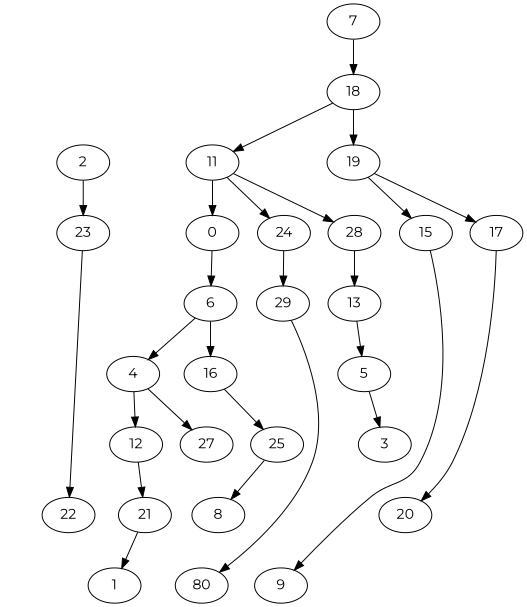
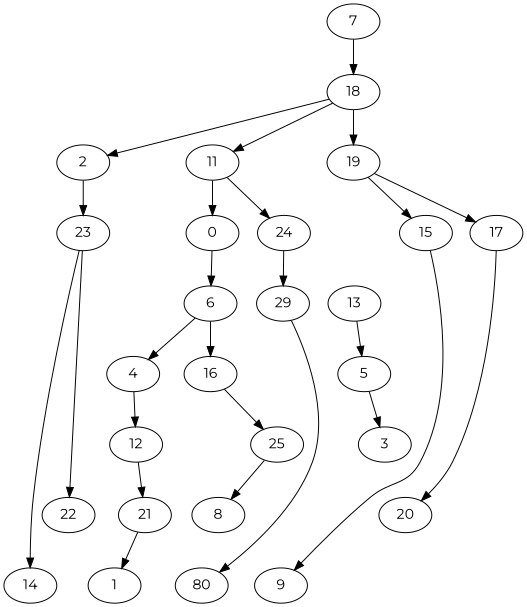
  digraph {
    fontname=Montserrat
    node [fontname=Montserrat]
    edge [fontname=Montserrat weight=0]
    0
    6
    4
    16
    2
    23
+   14
    22
    12
-   27
    21
    5
    3
    25
    7
    18
    11
    19
    24
-   28
    29
    13
    1
    15
    9
    8
    17
    20
    n29 [label=80]
    0 -> 6
    6 -> 4
    6 -> 16 [weight=1]
    4 -> 12
-   4 -> 27
    16 -> 25
    2 -> 23
+   23 -> 14
    23 -> 22
    12 -> 21
    21 -> 1
    5 -> 3
    25 -> 8
    7 -> 18
+   18 -> 2
    18 -> 11
    18 -> 19 [weight=1]
    11 -> 0 [weight=1]
    11 -> 24
-   11 -> 28
    19 -> 15
    19 -> 17
    24 -> 29
-   28 -> 13 [weight=1]
    29 -> n29
    13 -> 5
    15 -> 9
    17 -> 20
  }
